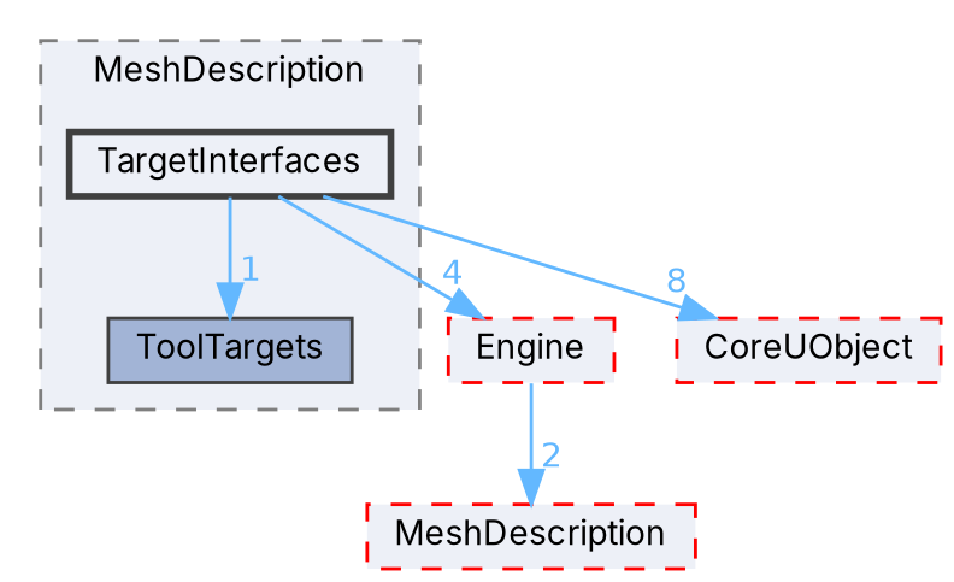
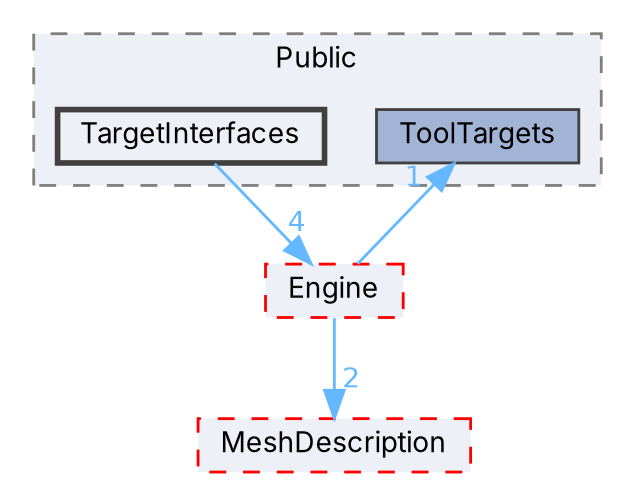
  digraph {
    compound=true
    fontname=Inter
    node [color=red fillcolor="#edf0f7" fontname=Inter fontsize=10 shape=box style="filled,dashed"]
    edge [color=steelblue1 fontcolor=steelblue1 fontname=Inter fontsize=10 labeldistance=1.5 labelfontname=Helvetica labelfontsize=10]
    n1 [color=grey25 fillcolor="#a2b4d6" height=0.2 label=ToolTargets style=filled width=0.4]
    n2 [color=grey25 height=0.2 label=TargetInterfaces style="filled,bold" width=0.4]
    n3 [height=0.2 label=Engine width=0.4]
-   n4 [height=0.2 label=CoreUObject width=0.4]
    n5 [height=0.2 label=MeshDescription width=0.4]
    subgraph cluster_1 {
      bgcolor="#edf0f7"
      fontsize=10
-     label=MeshDescription
+     label=Public
      pencolor=grey50
      style="filled,dashed"
      n1
      n2
    }
-   n2 -> n1 [headlabel=1]
+   n3 -> n1 [headlabel=1]
    n2 -> n3 [headlabel=4]
-   n2 -> n4 [headlabel=8]
    n3 -> n5 [headlabel=2]
  }
